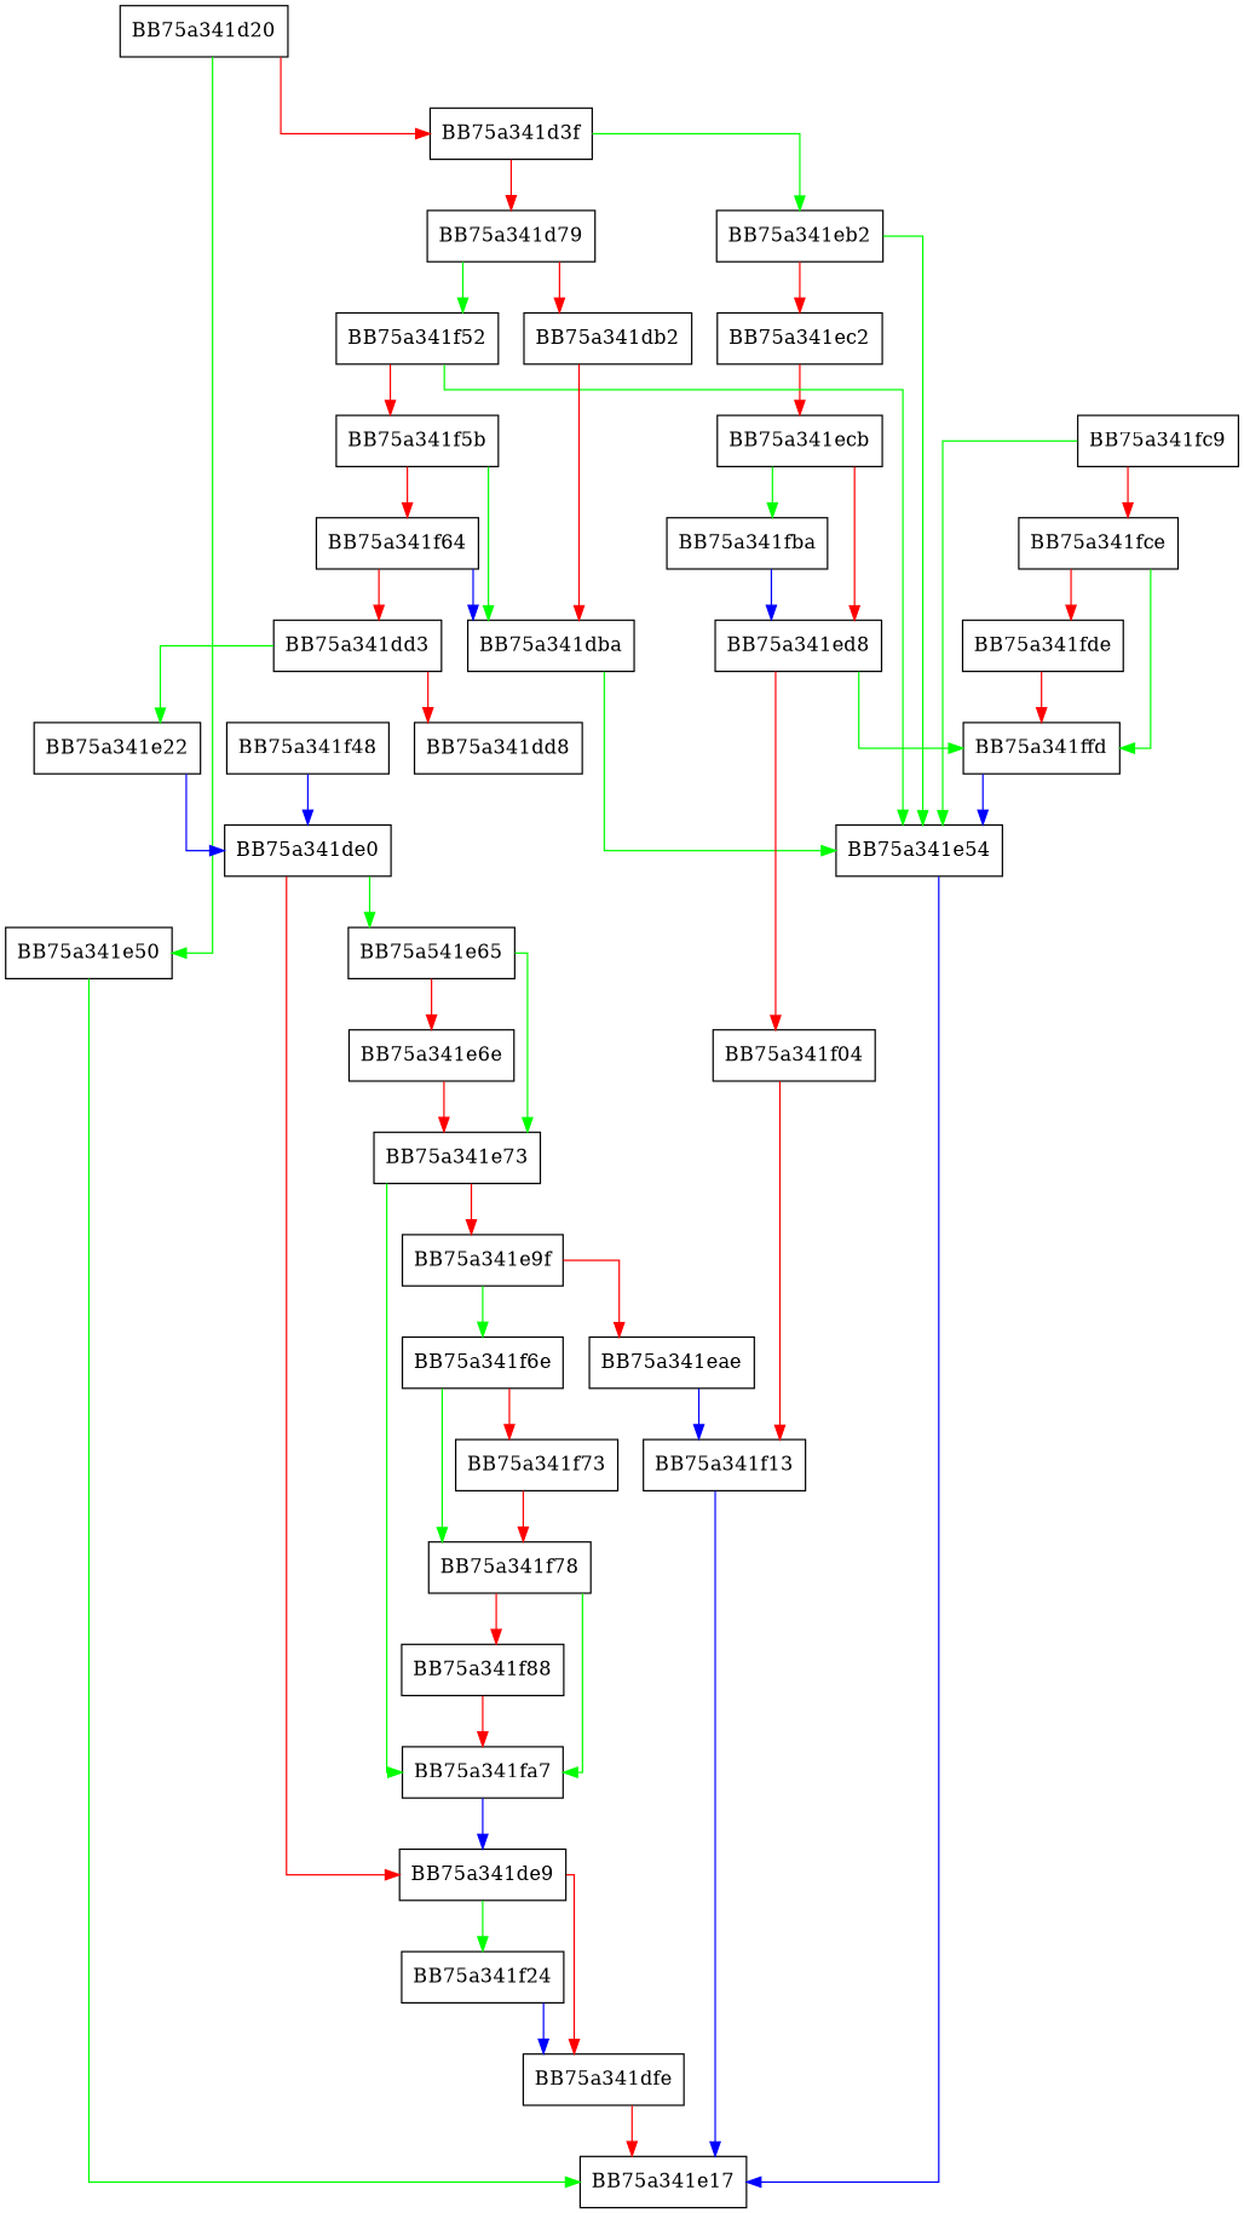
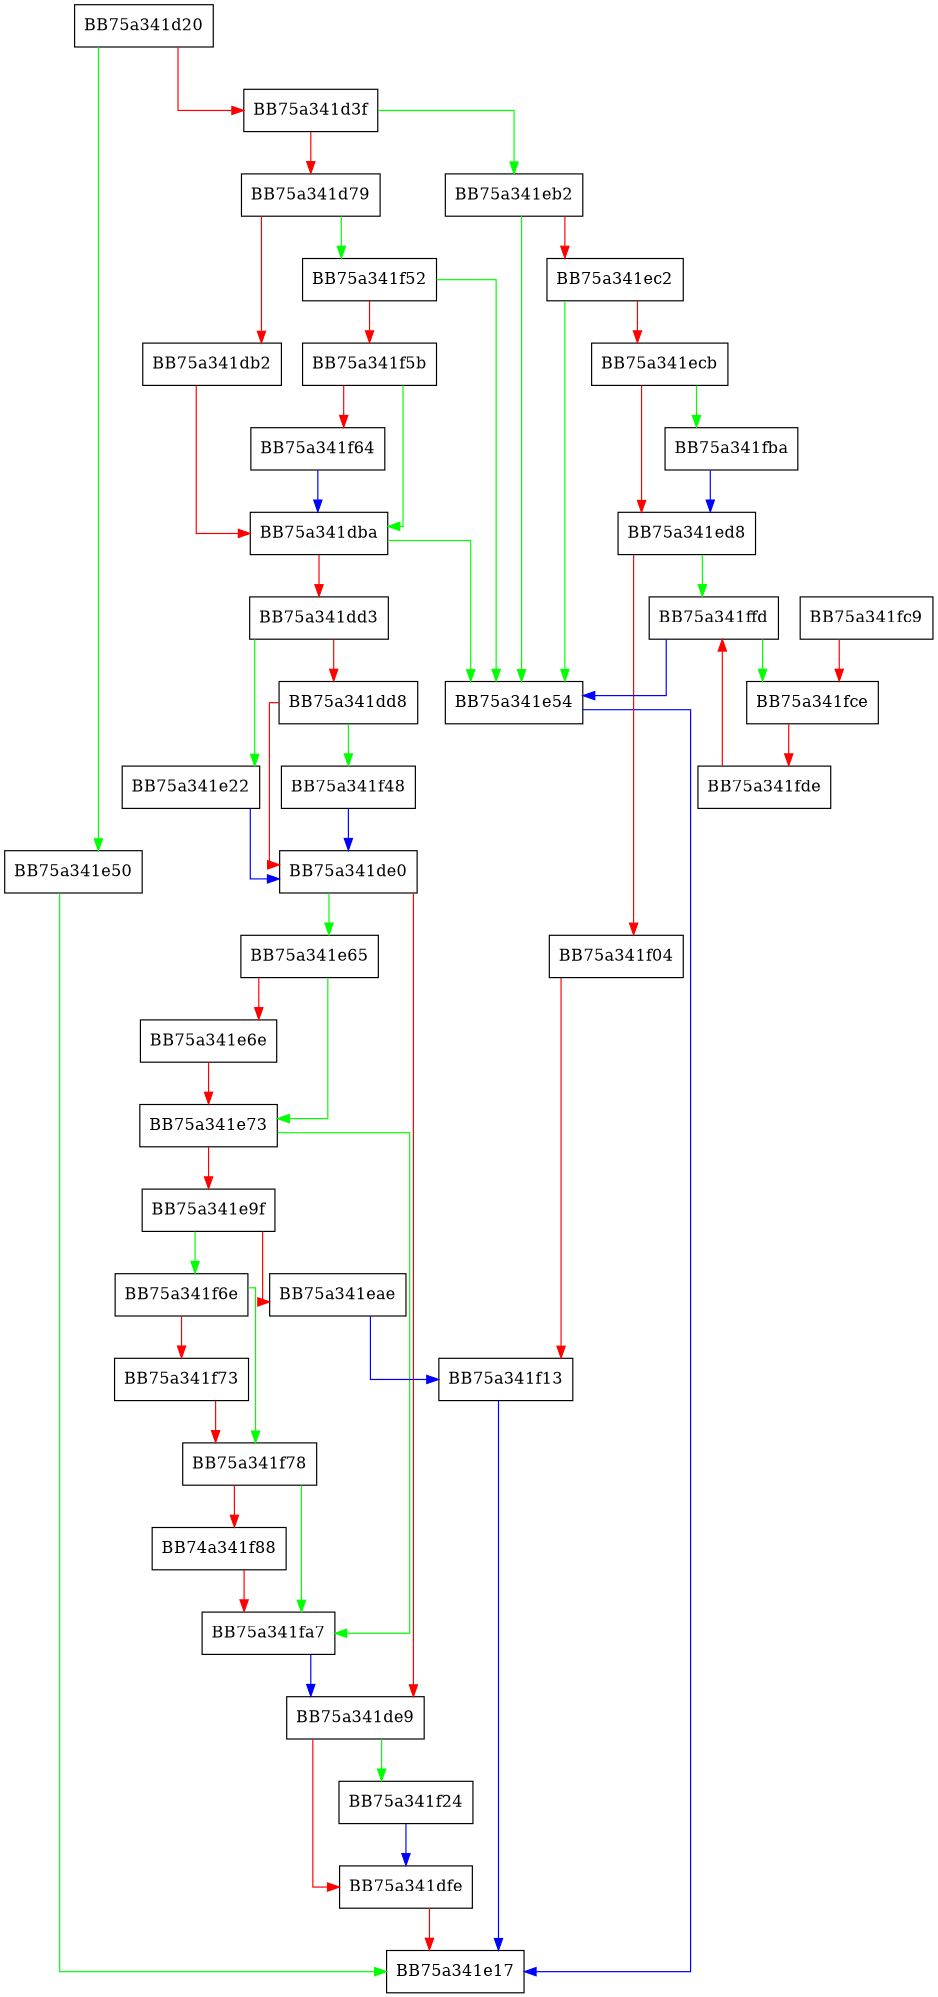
  digraph {
    splines=ortho
    node [shape=box]
    edge [color=red]
    BB75a341d20
    BB75a341e50
    BB75a341d3f
    BB75a341e17
    BB75a341eb2
    BB75a341d79
    BB75a341e54
    BB75a341ec2
    BB75a341f52
    BB75a341db2
    BB75a341ecb
    BB75a341f5b
    BB75a341dba
    BB75a341f64
    BB75a341dd3
    BB75a341e22
    BB75a341dd8
    BB75a341de0
    BB75a341f48
-   BB75a341e65 [label=BB75a541e65]
+   BB75a341e65
    BB75a341de9
    BB75a341e73
    BB75a341e6e
    BB75a341f24
    BB75a341dfe
    BB75a341fa7
    BB75a341e9f
    BB75a341f6e
    BB75a341eae
    BB75a341f78
    BB75a341f73
    BB75a341f13
-   BB75a341f88
+   BB75a341f88 [label=BB74a341f88]
    BB75a341fba
    BB75a341ed8
    BB75a341ffd
    BB75a341f04
    BB75a341fce
    BB75a341fde
    BB75a341fc9
    BB75a341d20 -> BB75a341e50 [color=green]
    BB75a341d20 -> BB75a341d3f
    BB75a341e50 -> BB75a341e17 [color=green]
    BB75a341d3f -> BB75a341eb2 [color=green]
    BB75a341d3f -> BB75a341d79
    BB75a341eb2 -> BB75a341e54 [color=green]
    BB75a341eb2 -> BB75a341ec2
    BB75a341d79 -> BB75a341f52 [color=green]
    BB75a341d79 -> BB75a341db2
    BB75a341e54 -> BB75a341e17 [color=blue]
-   BB75a341fc9 -> BB75a341e54 [color=green]
+   BB75a341ec2 -> BB75a341e54 [color=green]
    BB75a341ec2 -> BB75a341ecb
    BB75a341f52 -> BB75a341e54 [color=green]
    BB75a341f52 -> BB75a341f5b
    BB75a341db2 -> BB75a341dba
    BB75a341ecb -> BB75a341fba [color=green]
    BB75a341ecb -> BB75a341ed8
    BB75a341f5b -> BB75a341dba [color=green]
    BB75a341f5b -> BB75a341f64
    BB75a341dba -> BB75a341e54 [color=green]
-   BB75a341f64 -> BB75a341dd3
+   BB75a341dba -> BB75a341dd3
    BB75a341f64 -> BB75a341dba [color=blue]
    BB75a341dd3 -> BB75a341e22 [color=green]
    BB75a341dd3 -> BB75a341dd8
    BB75a341e22 -> BB75a341de0 [color=blue]
+   BB75a341dd8 -> BB75a341de0
+   BB75a341dd8 -> BB75a341f48 [color=green]
    BB75a341de0 -> BB75a341e65 [color=green]
    BB75a341de0 -> BB75a341de9
    BB75a341f48 -> BB75a341de0 [color=blue]
    BB75a341e65 -> BB75a341e73 [color=green]
    BB75a341e65 -> BB75a341e6e
    BB75a341de9 -> BB75a341f24 [color=green]
    BB75a341de9 -> BB75a341dfe
    BB75a341e73 -> BB75a341fa7 [color=green]
    BB75a341e73 -> BB75a341e9f
    BB75a341e6e -> BB75a341e73
    BB75a341f24 -> BB75a341dfe [color=blue]
    BB75a341dfe -> BB75a341e17
    BB75a341fa7 -> BB75a341de9 [color=blue]
    BB75a341e9f -> BB75a341f6e [color=green]
    BB75a341e9f -> BB75a341eae
    BB75a341f6e -> BB75a341f78 [color=green]
    BB75a341f6e -> BB75a341f73
    BB75a341eae -> BB75a341f13 [color=blue]
    BB75a341f78 -> BB75a341fa7 [color=green]
    BB75a341f78 -> BB75a341f88
    BB75a341f73 -> BB75a341f78
    BB75a341f13 -> BB75a341e17 [color=blue]
    BB75a341f88 -> BB75a341fa7
    BB75a341fba -> BB75a341ed8 [color=blue]
    BB75a341ed8 -> BB75a341ffd [color=green]
    BB75a341ed8 -> BB75a341f04
    BB75a341ffd -> BB75a341e54 [color=blue]
    BB75a341f04 -> BB75a341f13
-   BB75a341fce -> BB75a341ffd [color=green]
+   BB75a341ffd -> BB75a341fce [color=green]
    BB75a341fce -> BB75a341fde
    BB75a341fde -> BB75a341ffd
    BB75a341fc9 -> BB75a341fce
  }
